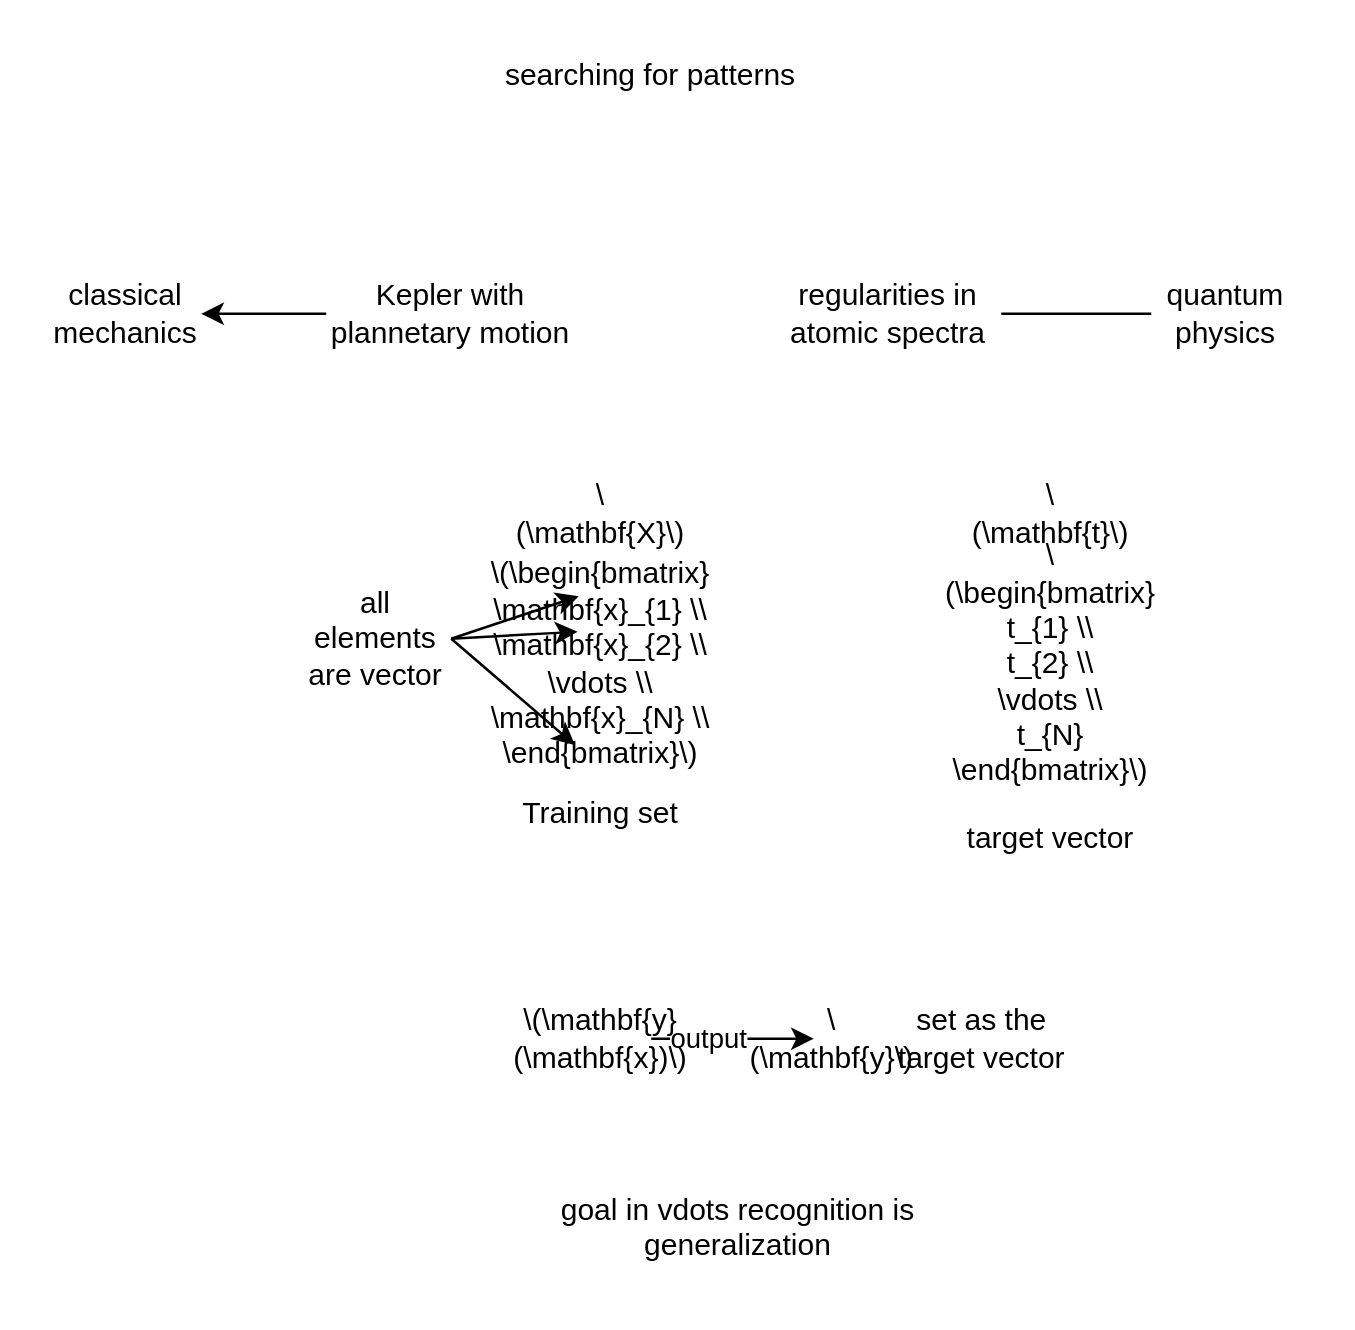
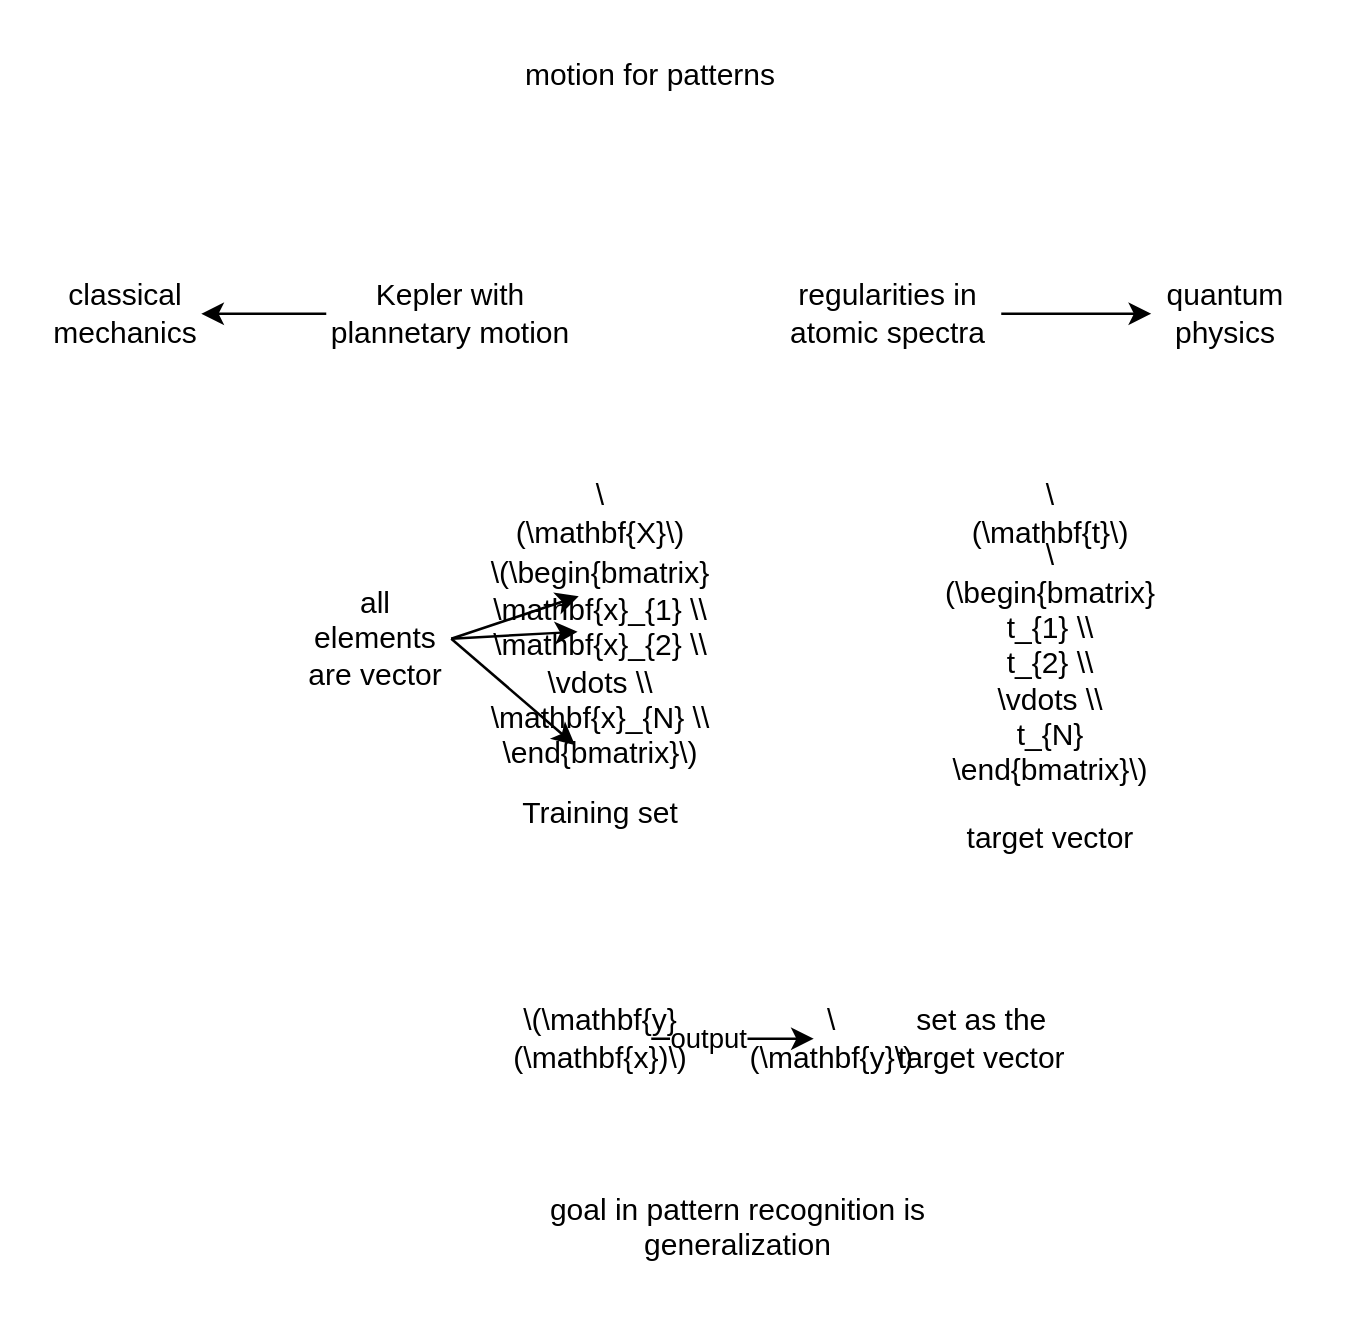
  <mxCell id="0" />
  <mxCell id="1" parent="0" />
- <mxCell id="2" value="searching for patterns" style="text;html=1;strokeColor=none;fillColor=none;align=center;verticalAlign=middle;whiteSpace=wrap;rounded=0;" vertex="1" parent="1"><mxGeometry x="150" y="20" width="220" height="20" as="geometry" /></mxCell>
+ <mxCell id="2" value="motion for patterns" style="text;html=1;strokeColor=none;fillColor=none;align=center;verticalAlign=middle;whiteSpace=wrap;rounded=0;" vertex="1" parent="1"><mxGeometry x="150" y="20" width="220" height="20" as="geometry" /></mxCell>
  <mxCell id="3" style="edgeStyle=orthogonalEdgeStyle;rounded=0;orthogonalLoop=1;jettySize=auto;html=1;exitX=0;exitY=0.5;exitDx=0;exitDy=0;entryX=1;entryY=0.5;entryDx=0;entryDy=0;" edge="1" parent="1" source="4" target="8"><mxGeometry relative="1" as="geometry" /></mxCell>
  <mxCell id="4" value="Kepler with plannetary motion" style="text;html=1;strokeColor=none;fillColor=none;align=center;verticalAlign=middle;whiteSpace=wrap;rounded=0;" vertex="1" parent="1"><mxGeometry x="130" y="100" width="100" height="50" as="geometry" /></mxCell>
- <mxCell id="5" style="edgeStyle=orthogonalEdgeStyle;rounded=0;orthogonalLoop=1;jettySize=auto;html=1;exitX=1;exitY=0.5;exitDx=0;exitDy=0;entryX=0;entryY=0.5;entryDx=0;entryDy=0;endArrow=none;" edge="1" parent="1" source="6" target="7"><mxGeometry relative="1" as="geometry" /></mxCell>
+ <mxCell id="5" style="edgeStyle=orthogonalEdgeStyle;rounded=0;orthogonalLoop=1;jettySize=auto;html=1;exitX=1;exitY=0.5;exitDx=0;exitDy=0;entryX=0;entryY=0.5;entryDx=0;entryDy=0;" edge="1" parent="1" source="6" target="7"><mxGeometry relative="1" as="geometry" /></mxCell>
  <mxCell id="6" value="regularities in atomic spectra" style="text;html=1;strokeColor=none;fillColor=none;align=center;verticalAlign=middle;whiteSpace=wrap;rounded=0;" vertex="1" parent="1"><mxGeometry x="310" y="100" width="90" height="50" as="geometry" /></mxCell>
  <mxCell id="7" value="quantum physics" style="text;html=1;strokeColor=none;fillColor=none;align=center;verticalAlign=middle;whiteSpace=wrap;rounded=0;" vertex="1" parent="1"><mxGeometry x="460" y="110" width="60" height="30" as="geometry" /></mxCell>
  <mxCell id="8" value="classical mechanics" style="text;html=1;strokeColor=none;fillColor=none;align=center;verticalAlign=middle;whiteSpace=wrap;rounded=0;" vertex="1" parent="1"><mxGeometry x="20" y="110" width="60" height="30" as="geometry" /></mxCell>
  <mxCell id="9" value="\(\mathbf{t}\)" style="text;html=1;strokeColor=none;fillColor=none;align=center;verticalAlign=middle;whiteSpace=wrap;rounded=0;" vertex="1" parent="1"><mxGeometry x="390" y="190" width="60" height="30" as="geometry" /></mxCell>
  <mxCell id="10" value="\(\begin{bmatrix}&lt;br&gt;t_{1} \\&lt;br&gt;t_{2} \\&lt;br&gt;\vdots \\&lt;br&gt;t_{N}&lt;br&gt;\end{bmatrix}\)" style="text;html=1;strokeColor=none;fillColor=none;align=center;verticalAlign=middle;whiteSpace=wrap;rounded=0;" vertex="1" parent="1"><mxGeometry x="390" y="210" width="60" height="110" as="geometry" /></mxCell>
  <mxCell id="11" value="target vector" style="text;html=1;strokeColor=none;fillColor=none;align=center;verticalAlign=middle;whiteSpace=wrap;rounded=0;" vertex="1" parent="1"><mxGeometry x="380" y="320" width="80" height="30" as="geometry" /></mxCell>
  <mxCell id="12" value="Training set" style="text;html=1;strokeColor=none;fillColor=none;align=center;verticalAlign=middle;whiteSpace=wrap;rounded=0;" vertex="1" parent="1"><mxGeometry x="200" y="310" width="80" height="30" as="geometry" /></mxCell>
  <mxCell id="13" value="\(\mathbf{X}\)" style="text;html=1;strokeColor=none;fillColor=none;align=center;verticalAlign=middle;whiteSpace=wrap;rounded=0;" vertex="1" parent="1"><mxGeometry x="210" y="190" width="60" height="30" as="geometry" /></mxCell>
  <mxCell id="14" value="\(\begin{bmatrix}&lt;br&gt;\mathbf{x}_{1} \\&lt;br&gt;\mathbf{x}_{2} \\&lt;br&gt;\vdots \\&lt;br&gt;\mathbf{x}_{N} \\&lt;br&gt;\end{bmatrix}\)" style="text;html=1;strokeColor=none;fillColor=none;align=center;verticalAlign=middle;whiteSpace=wrap;rounded=0;" vertex="1" parent="1"><mxGeometry x="180" y="227.5" width="120" height="75" as="geometry" /></mxCell>
  <mxCell id="15" style="rounded=0;orthogonalLoop=1;jettySize=auto;html=1;exitX=1;exitY=0.5;exitDx=0;exitDy=0;" edge="1" parent="1" source="18"><mxGeometry relative="1" as="geometry"><mxPoint x="231" y="238" as="targetPoint" /></mxGeometry></mxCell>
  <mxCell id="16" style="rounded=0;orthogonalLoop=1;jettySize=auto;html=1;exitX=1;exitY=0.5;exitDx=0;exitDy=0;" edge="1" parent="1" source="18"><mxGeometry relative="1" as="geometry"><mxPoint x="229.467" y="297.533" as="targetPoint" /></mxGeometry></mxCell>
  <mxCell id="17" style="edgeStyle=none;rounded=0;orthogonalLoop=1;jettySize=auto;html=1;exitX=1;exitY=0.5;exitDx=0;exitDy=0;" edge="1" parent="1" source="18"><mxGeometry relative="1" as="geometry"><mxPoint x="230.533" y="252.2" as="targetPoint" /></mxGeometry></mxCell>
  <mxCell id="18" value="all elements are vector" style="text;html=1;strokeColor=none;fillColor=none;align=center;verticalAlign=middle;whiteSpace=wrap;rounded=0;" vertex="1" parent="1"><mxGeometry x="120" y="240" width="60" height="30" as="geometry" /></mxCell>
  <mxCell id="19" style="edgeStyle=none;rounded=0;orthogonalLoop=1;jettySize=auto;html=1;exitX=1;exitY=0.5;exitDx=0;exitDy=0;entryX=0;entryY=0.5;entryDx=0;entryDy=0;" edge="1" parent="1" source="21" target="22"><mxGeometry relative="1" as="geometry" /></mxCell>
  <mxCell id="20" value="output" style="edgeLabel;html=1;align=center;verticalAlign=middle;resizable=0;points=[];" vertex="1" connectable="0" parent="19"><mxGeometry x="-0.327" y="1" relative="1" as="geometry"><mxPoint as="offset" /></mxGeometry></mxCell>
  <mxCell id="21" value="\(\mathbf{y}(\mathbf{x})\)" style="text;html=1;strokeColor=none;fillColor=none;align=center;verticalAlign=middle;whiteSpace=wrap;rounded=0;" vertex="1" parent="1"><mxGeometry x="220" y="400" width="40" height="30" as="geometry" /></mxCell>
  <mxCell id="22" value="\(\mathbf{y}\)" style="text;html=1;strokeColor=none;fillColor=none;align=center;verticalAlign=middle;whiteSpace=wrap;rounded=0;" vertex="1" parent="1"><mxGeometry x="325" y="400" width="15" height="30" as="geometry" /></mxCell>
  <mxCell id="23" value="set as the target vector" style="text;html=1;strokeColor=none;fillColor=none;align=center;verticalAlign=middle;whiteSpace=wrap;rounded=0;" vertex="1" parent="1"><mxGeometry x="350" y="400" width="85" height="30" as="geometry" /></mxCell>
- <mxCell id="24" value="goal in vdots recognition is generalization" style="text;whiteSpace=wrap;align=center;" vertex="1" parent="1"><mxGeometry x="210" y="470" width="170" height="40" as="geometry" /></mxCell>
+ <mxCell id="24" value="goal in pattern recognition is generalization" style="text;whiteSpace=wrap;align=center;" vertex="1" parent="1"><mxGeometry x="210" y="470" width="170" height="40" as="geometry" /></mxCell>
